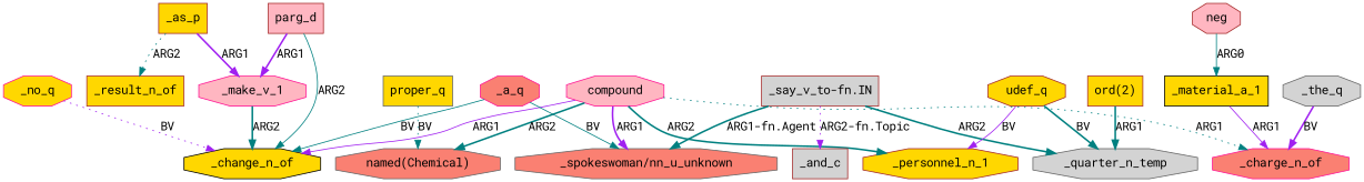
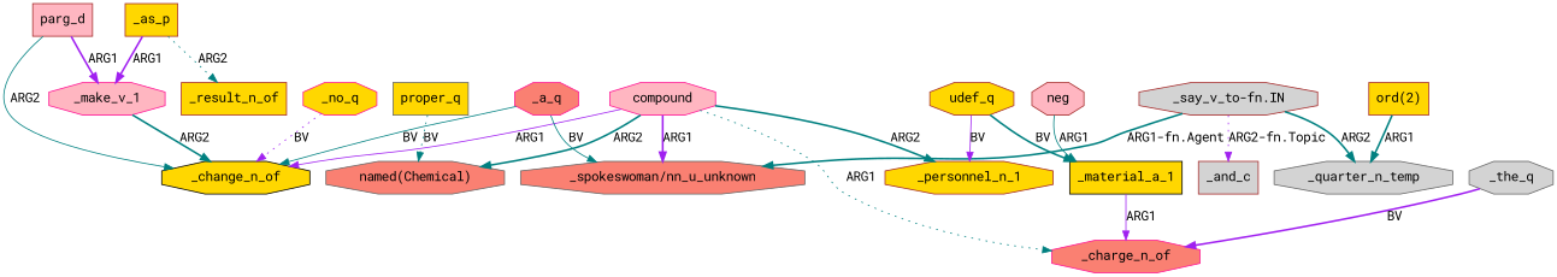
  digraph {
    fontname="Roboto Mono"
    node [color=brown fillcolor=gold fontname="Roboto Mono" shape=octagon style=filled]
    edge [color=teal fontname="Roboto Mono" style=bold]
    parg_d [fillcolor=lightpink shape=box]
    _change_n_of [color=black]
    _make_v_1 [color=deeppink fillcolor=lightpink]
    compound [color=deeppink fillcolor=lightpink]
    "_spokeswoman/nn_u_unknown" [color=gray40 fillcolor=salmon]
    _charge_n_of [color=deeppink fillcolor=salmon]
    _personnel_n_1
    "named(Chemical)" [color=gray40 fillcolor=salmon]
    _quarter_n_temp [color=gray40 fillcolor=lightgrey]
    _a_q [color=deeppink fillcolor=salmon]
    _result_n_of [shape=box]
    _material_a_1 [color=black shape=box]
    "ord(2)" [shape=box]
    _the_q [color=gray40 fillcolor=lightgrey]
    _as_p [shape=box]
    proper_q [color=gray40 shape=box]
-   "_say_v_to-fn.IN" [fillcolor=lightgrey shape=box]
+   "_say_v_to-fn.IN" [fillcolor=lightgrey]
    _and_c [fillcolor=lightgrey shape=box]
    udef_q
    neg [fillcolor=lightpink]
    _no_q [color=deeppink]
    parg_d -> _change_n_of [label=ARG2 style=solid]
    parg_d -> _make_v_1 [color=purple label=ARG1]
    _make_v_1 -> _change_n_of [label=ARG2]
    compound -> _change_n_of [color=purple label=ARG1 style=solid]
    compound -> "_spokeswoman/nn_u_unknown" [color=purple label=ARG1]
    compound -> _charge_n_of [label=ARG1 style=dotted]
    compound -> _personnel_n_1 [label=ARG2]
    compound -> "named(Chemical)" [label=ARG2]
    _a_q -> _change_n_of [label=BV style=solid]
    _a_q -> "_spokeswoman/nn_u_unknown" [label=BV style=solid]
    _material_a_1 -> _charge_n_of [color=purple label=ARG1 style=solid]
    "ord(2)" -> _quarter_n_temp [label=ARG1]
    _the_q -> _charge_n_of [color=purple label=BV]
    _as_p -> _make_v_1 [color=purple label=ARG1]
    _as_p -> _result_n_of [label=ARG2 style=dotted]
    proper_q -> "named(Chemical)" [label=BV style=dotted]
    "_say_v_to-fn.IN" -> "_spokeswoman/nn_u_unknown" [label="ARG1-fn.Agent"]
    "_say_v_to-fn.IN" -> _quarter_n_temp [label=ARG2]
    "_say_v_to-fn.IN" -> _and_c [color=purple label="ARG2-fn.Topic" style=dotted]
    udef_q -> _personnel_n_1 [color=purple label=BV style=solid]
-   udef_q -> _quarter_n_temp [label=BV]
-   neg -> _material_a_1 [label=ARG0 style=solid]
+   udef_q -> _material_a_1 [label=BV]
+   neg -> _material_a_1 [label=ARG1 style=solid]
    _no_q -> _change_n_of [color=purple label=BV style=dotted]
  }
